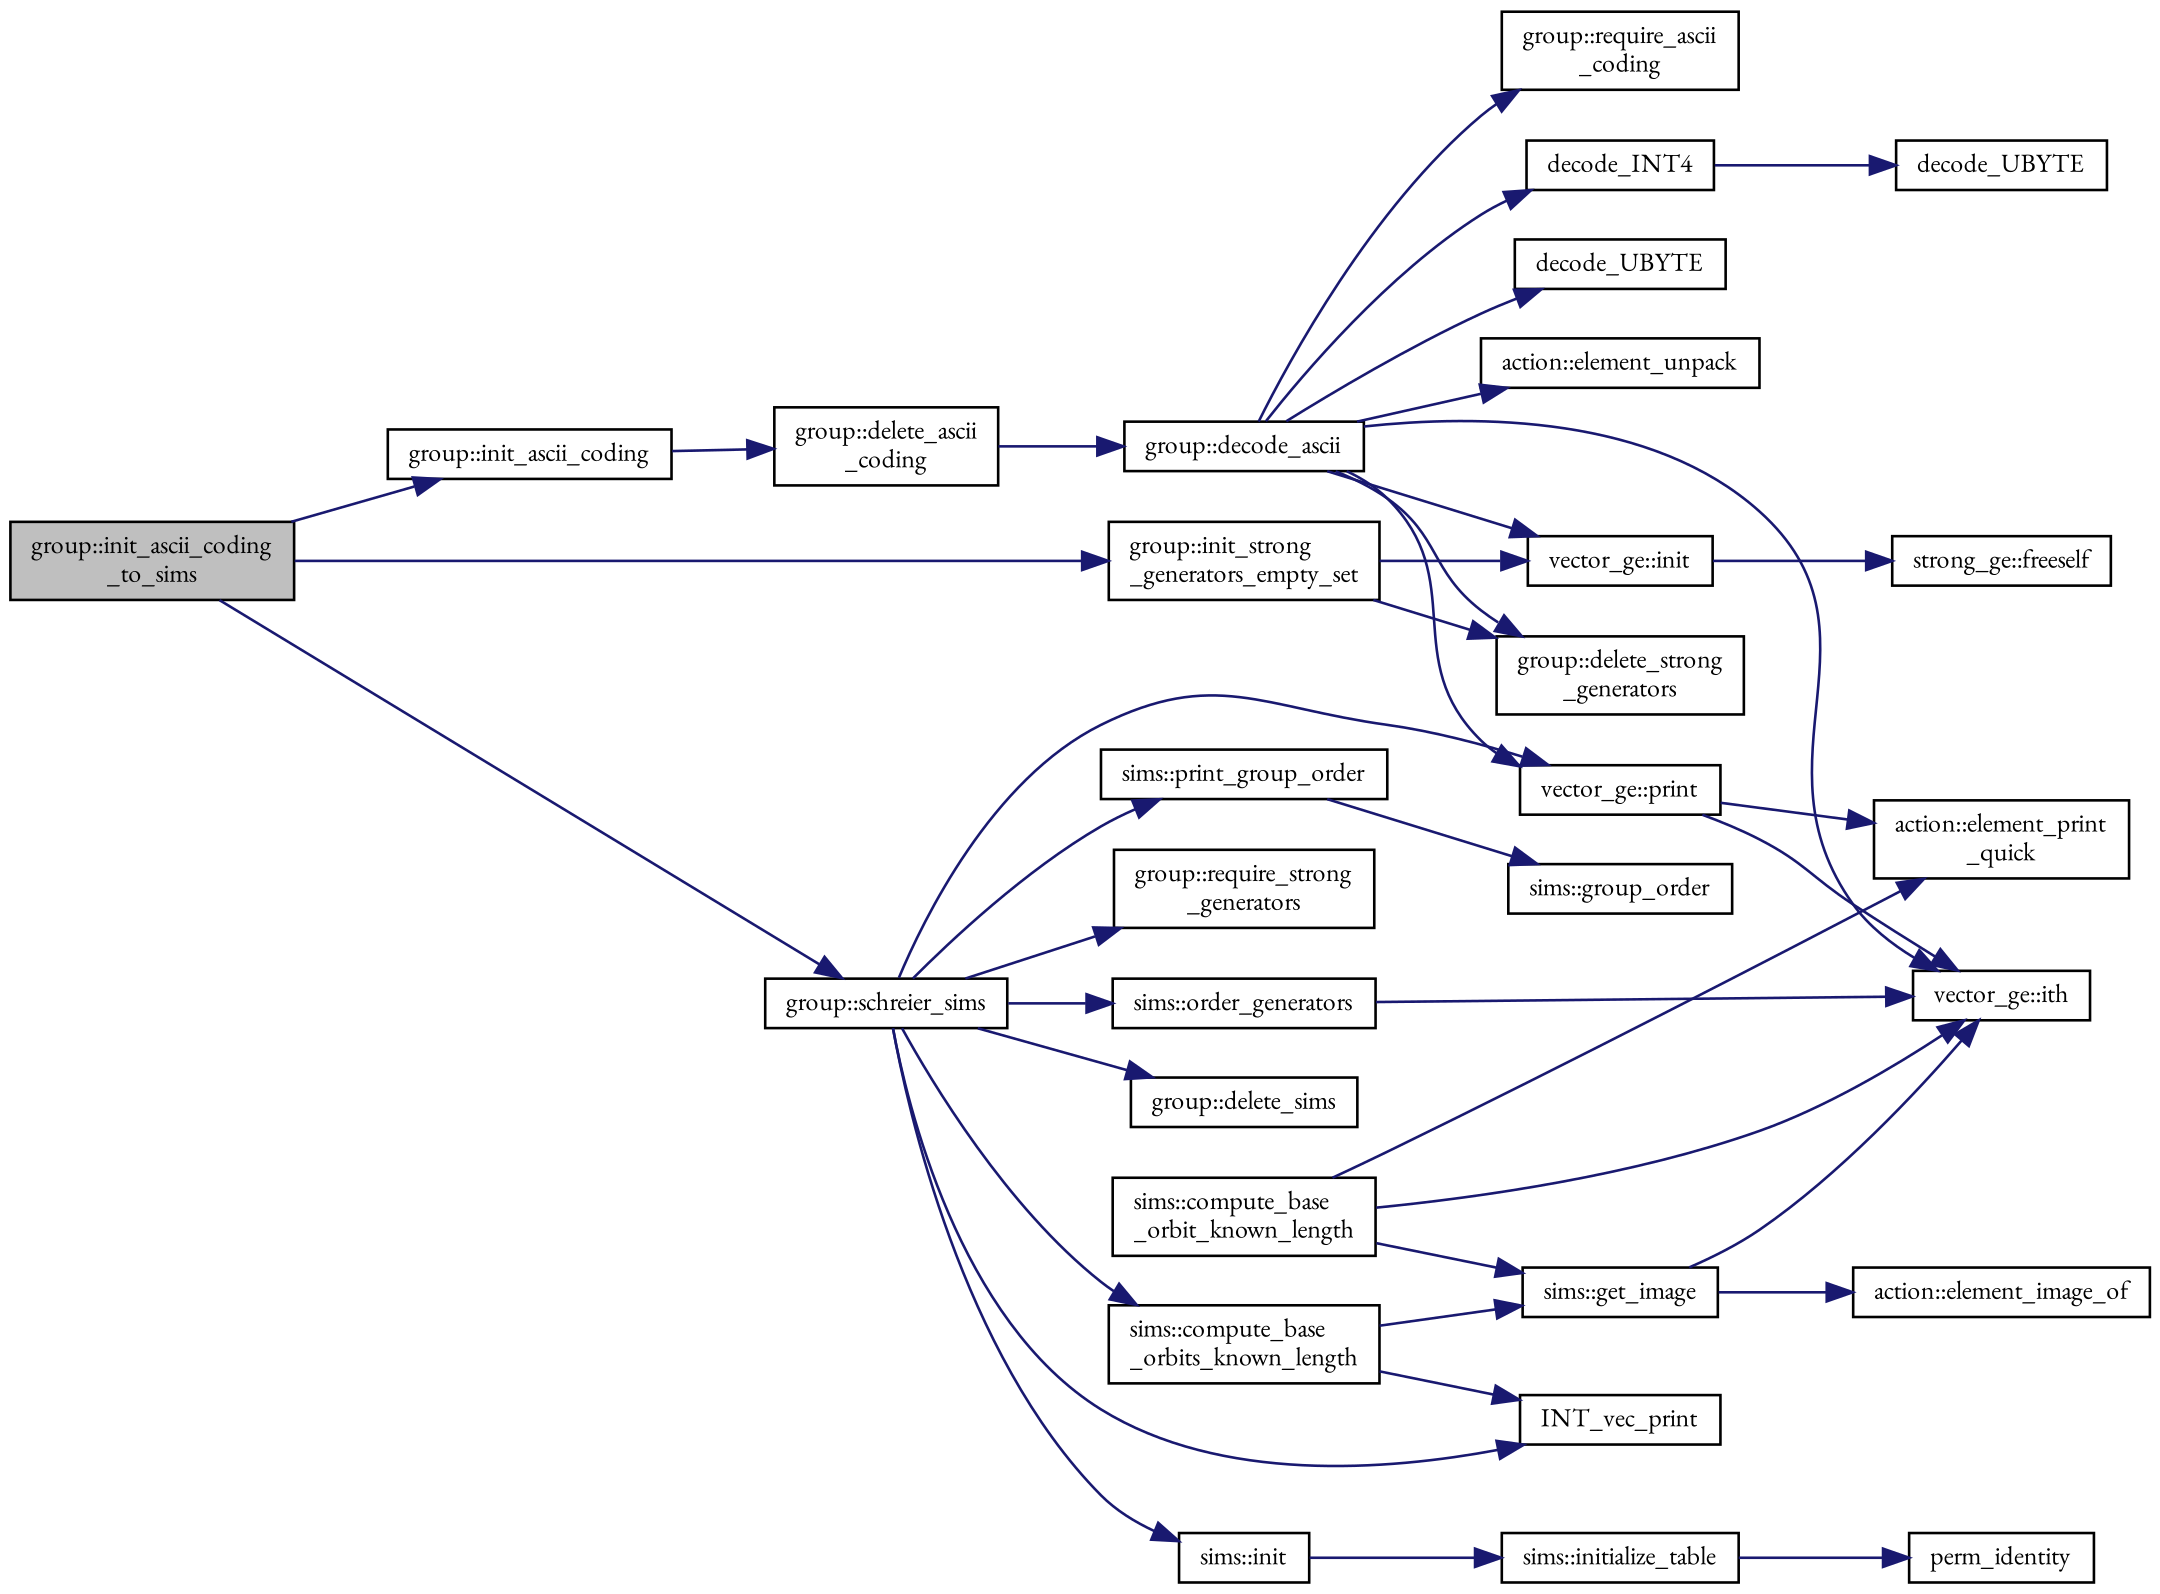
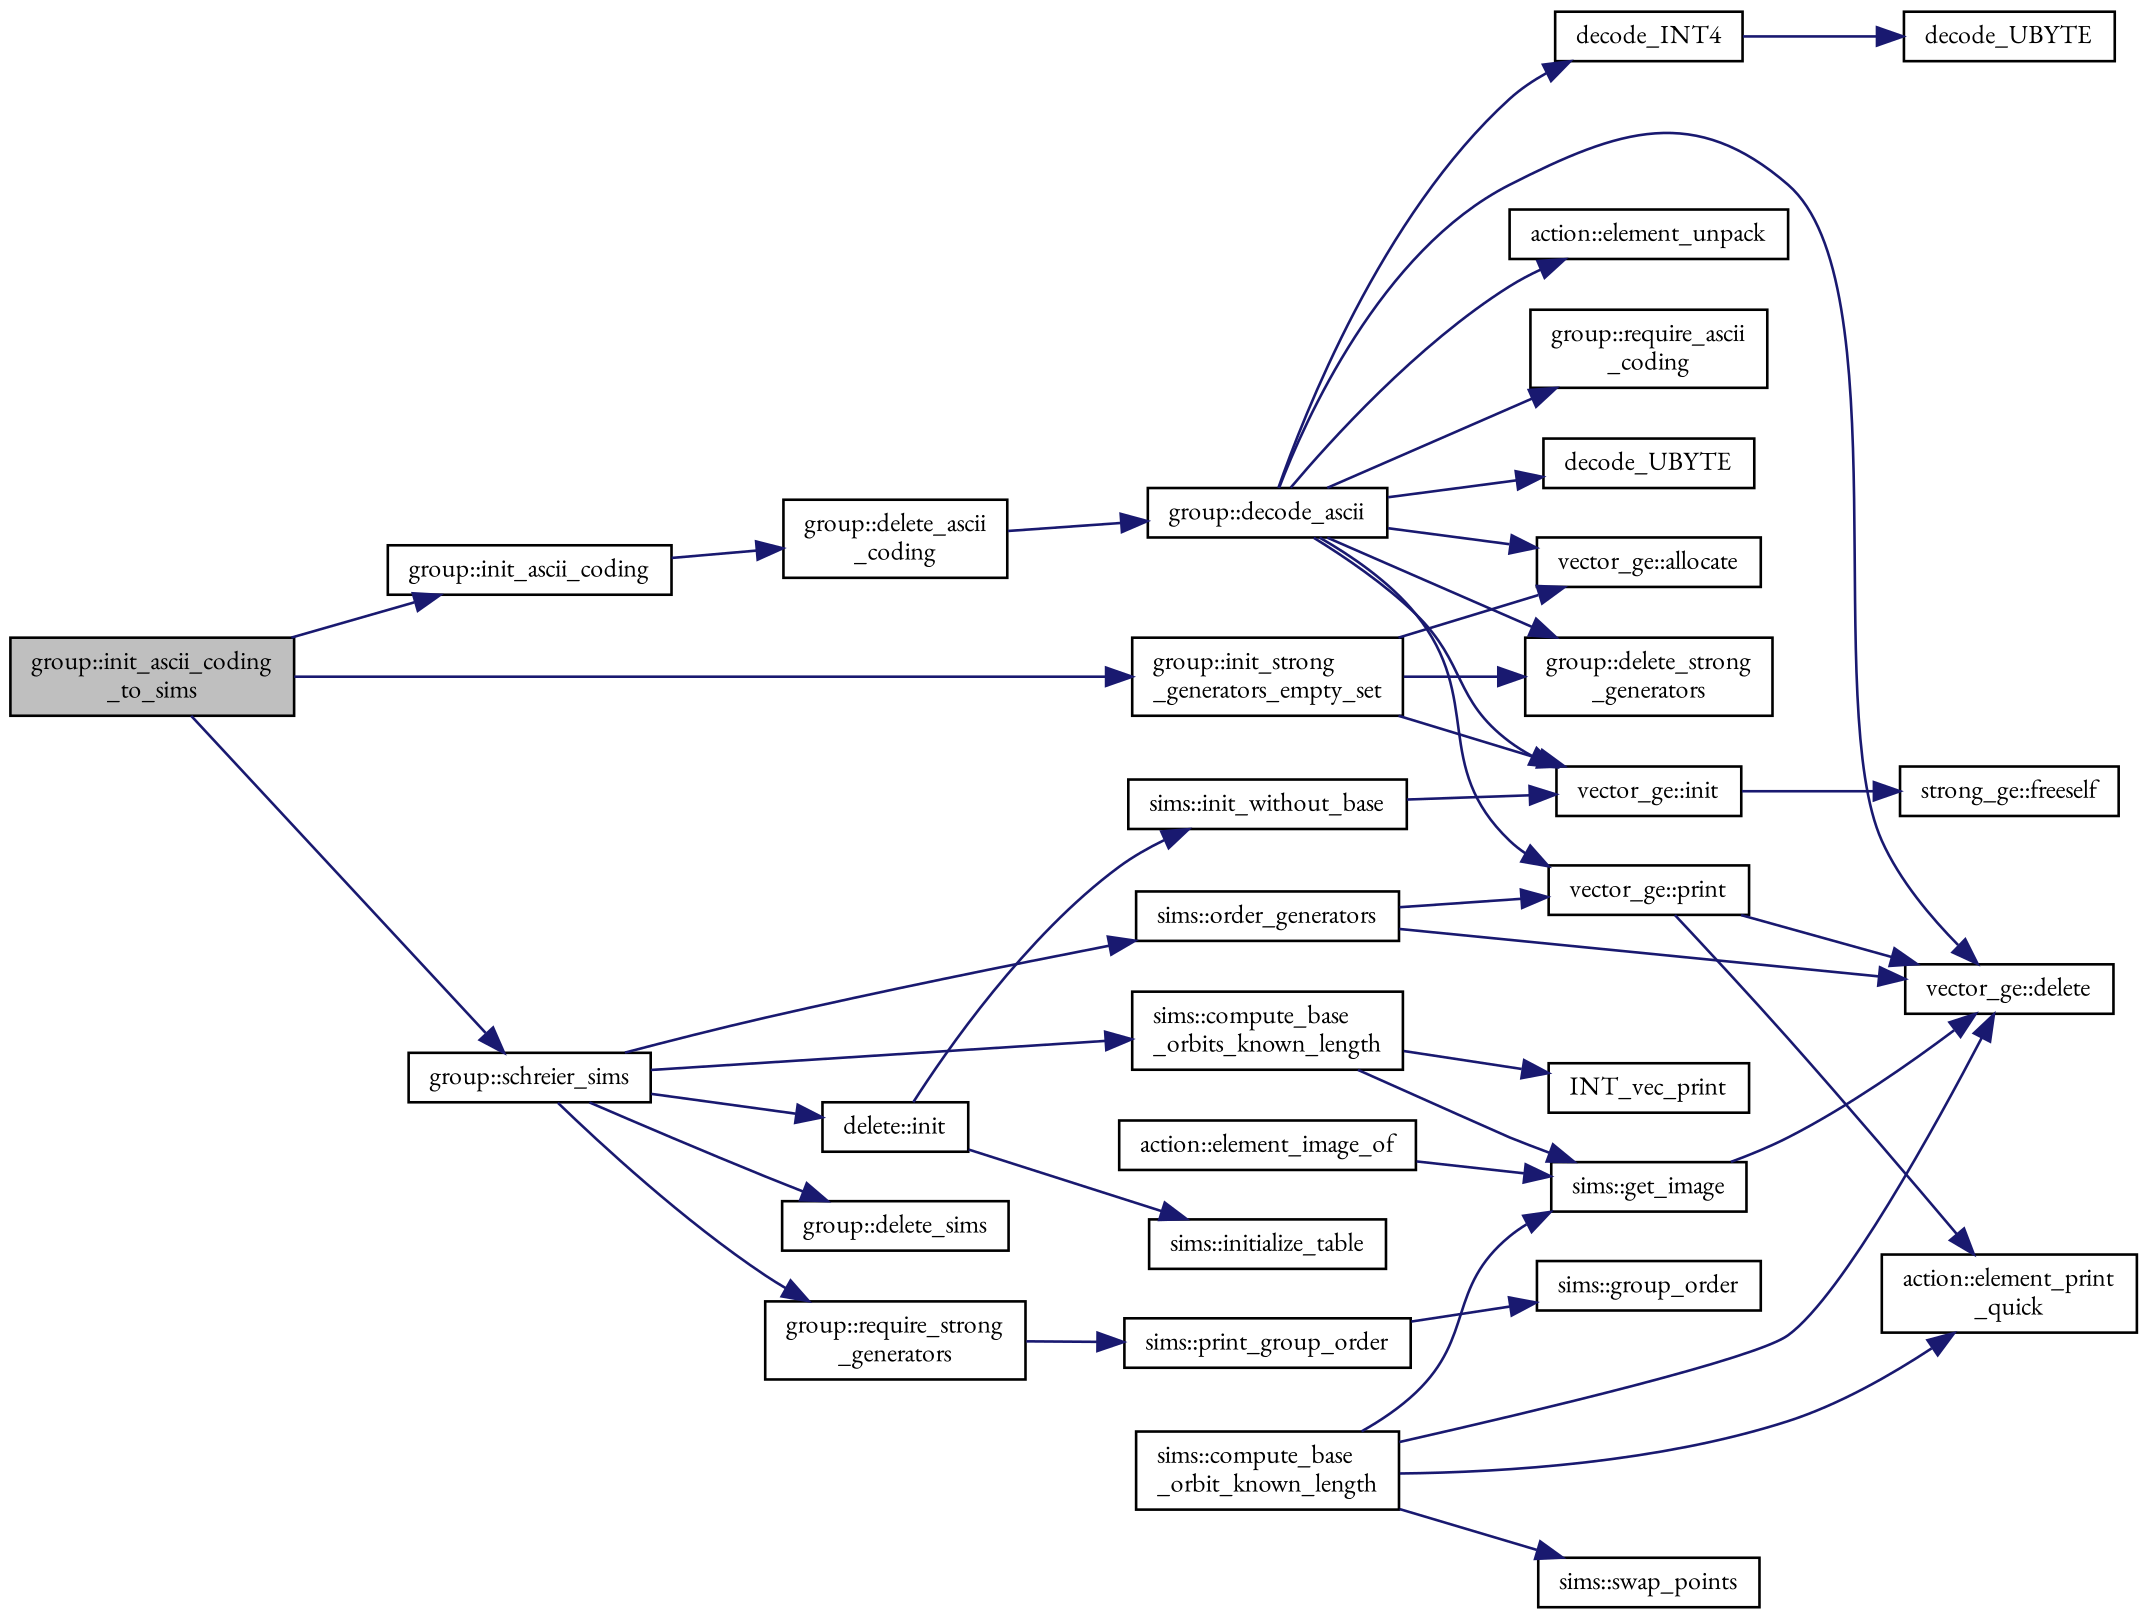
  digraph {
    fontname="EB Garamond"
    rankdir=LR
    node [color=black fillcolor=white fontname="EB Garamond" fontsize=10 shape=record style=filled]
    edge [color=midnightblue fontname="EB Garamond" fontsize=10 labelfontname=Helvetica labelfontsize=10 style=solid]
    n1 [fillcolor=grey75 fontcolor=black height=0.2 label="group::init_ascii_coding\l_to_sims" width=0.4]
    n2 [height=0.2 label="group::init_ascii_coding" width=0.4]
    n3 [height=0.2 label="group::init_strong\l_generators_empty_set" width=0.4]
    n4 [height=0.2 label="group::schreier_sims" width=0.4]
    n5 [height=0.2 label="group::delete_ascii\l_coding" width=0.4]
    n6 [height=0.2 label="group::decode_ascii" width=0.4]
    n7 [height=0.2 label="group::require_ascii\l_coding" width=0.4]
    n8 [height=0.2 label=decode_INT4 width=0.4]
    n9 [height=0.2 label="group::delete_strong\l_generators" width=0.4]
    n10 [height=0.2 label="vector_ge::init" width=0.4]
+   n11 [height=0.2 label="vector_ge::allocate" width=0.4]
    n12 [height=0.2 label=decode_UBYTE width=0.4]
    n13 [height=0.2 label="action::element_unpack" width=0.4]
-   n14 [height=0.2 label="vector_ge::ith" width=0.4]
+   n14 [height=0.2 label="vector_ge::delete" width=0.4]
    n15 [height=0.2 label="vector_ge::print" width=0.4]
    n16 [height=0.2 label="group::require_strong\l_generators" width=0.4]
    n17 [height=0.2 label="group::delete_sims" width=0.4]
-   n18 [height=0.2 label="sims::init" width=0.4]
+   n18 [height=0.2 label="delete::init" width=0.4]
    n19 [height=0.2 label="sims::order_generators" width=0.4]
    n20 [height=0.2 label=INT_vec_print width=0.4]
    n21 [height=0.2 label="sims::compute_base\l_orbits_known_length" width=0.4]
    n22 [height=0.2 label="sims::print_group_order" width=0.4]
    n23 [height=0.2 label=decode_UBYTE width=0.4]
    n24 [height=0.2 label="strong_ge::freeself" width=0.4]
    n25 [height=0.2 label="action::element_print\l_quick" width=0.4]
+   n26 [height=0.2 label="sims::init_without_base" width=0.4]
    n27 [height=0.2 label="sims::initialize_table" width=0.4]
    n28 [height=0.2 label="sims::get_image" width=0.4]
    n29 [height=0.2 label="sims::group_order" width=0.4]
-   n30 [height=0.2 label=perm_identity width=0.4]
    n31 [height=0.2 label="sims::compute_base\l_orbit_known_length" width=0.4]
+   n32 [height=0.2 label="sims::swap_points" width=0.4]
    n33 [height=0.2 label="action::element_image_of" width=0.4]
    n1 -> n2
    n1 -> n3
    n1 -> n4
    n2 -> n5
    n3 -> n9
    n3 -> n10
-   n4 -> n15
+   n3 -> n11
+   n19 -> n15
    n4 -> n16
    n4 -> n17
    n4 -> n18
    n4 -> n19
-   n4 -> n20
    n4 -> n21
-   n4 -> n22
+   n16 -> n22
    n5 -> n6
    n6 -> n7
    n6 -> n8
    n6 -> n9
    n6 -> n10
+   n6 -> n11
    n6 -> n12
    n6 -> n13
    n6 -> n14
    n6 -> n15
    n8 -> n23
    n10 -> n24
    n15 -> n14
    n15 -> n25
+   n18 -> n26
    n18 -> n27
    n19 -> n14
    n21 -> n20
    n21 -> n28
    n22 -> n29
-   n27 -> n30
+   n26 -> n10
    n28 -> n14
-   n28 -> n33
+   n33 -> n28
    n31 -> n14
    n31 -> n25
    n31 -> n28
+   n31 -> n32
  }
